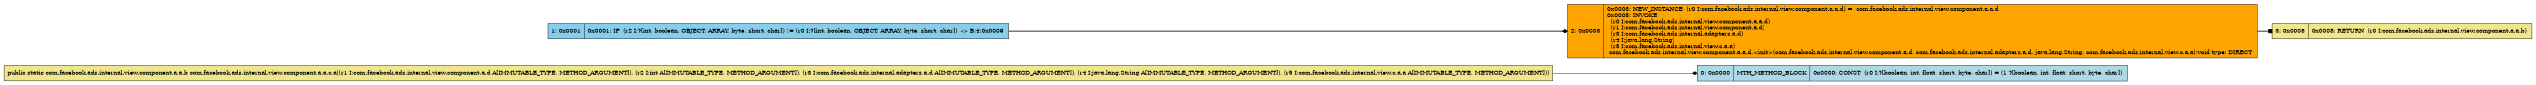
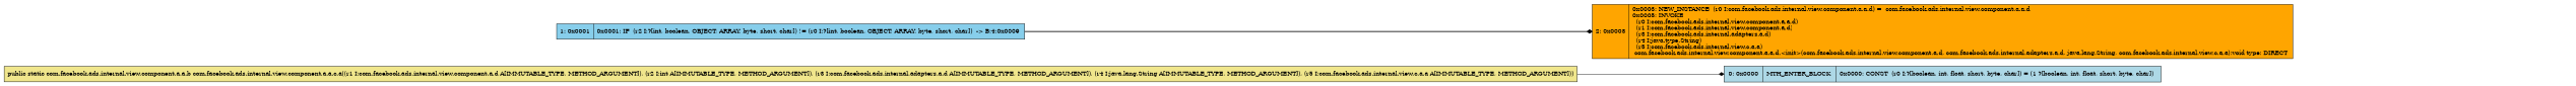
  digraph {
    rankdir=LR
    node [fillcolor=khaki shape=record style=filled]
    edge [arrowhead=diamond style=bold]
-   n1 [fillcolor=lightblue label="{0\:\ 0x0000|MTH_METHOD_BLOCK\l|0x0000: CONST  (r0 I:?[boolean, int, float, short, byte, char]) = (1 ?[boolean, int, float, short, byte, char]) \l}"]
+   n1 [fillcolor=lightblue label="{0\:\ 0x0000|MTH_ENTER_BLOCK\l|0x0000: CONST  (r0 I:?[boolean, int, float, short, byte, char]) = (1 ?[boolean, int, float, short, byte, char]) \l}"]
    n2 [fillcolor=skyblue label="{1\:\ 0x0001|0x0001: IF  (r2 I:?[int, boolean, OBJECT, ARRAY, byte, short, char]) != (r0 I:?[int, boolean, OBJECT, ARRAY, byte, short, char])  \-\> B:4:0x0009 \l}"]
-   n3 [fillcolor=orange label="{2\:\ 0x0003|0x0003: NEW_INSTANCE  (r0 I:com.facebook.ads.internal.view.component.a.a.d) =  com.facebook.ads.internal.view.component.a.a.d \l0x0005: INVOKE  \l  (r0 I:com.facebook.ads.internal.view.component.a.a.d)\l  (r1 I:com.facebook.ads.internal.view.component.a.d)\l  (r3 I:com.facebook.ads.internal.adapters.a.d)\l  (r4 I:java.lang.String)\l  (r5 I:com.facebook.ads.internal.view.c.a.a)\l com.facebook.ads.internal.view.component.a.a.d.\<init\>(com.facebook.ads.internal.view.component.a.d, com.facebook.ads.internal.adapters.a.d, java.lang.String, com.facebook.ads.internal.view.c.a.a):void type: DIRECT \l}"]
-   n4 [label="{3\:\ 0x0008|0x0008: RETURN  (r0 I:com.facebook.ads.internal.view.component.a.a.b) \l}"]
+   n3 [fillcolor=orange label="{2\:\ 0x0003|0x0003: NEW_INSTANCE  (r0 I:com.facebook.ads.internal.view.component.a.a.d) =  com.facebook.ads.internal.view.component.a.a.d \l0x0005: INVOKE  \l  (r0 I:com.facebook.ads.internal.view.component.a.a.d)\l  (r1 I:com.facebook.ads.internal.view.component.a.d)\l  (r3 I:com.facebook.ads.internal.adapters.a.d)\l  (r4 I:java.type.String)\l  (r5 I:com.facebook.ads.internal.view.c.a.a)\l com.facebook.ads.internal.view.component.a.a.d.\<init\>(com.facebook.ads.internal.view.component.a.d, com.facebook.ads.internal.adapters.a.d, java.lang.String, com.facebook.ads.internal.view.c.a.a):void type: DIRECT \l}"]
    n5 [label="{public static com.facebook.ads.internal.view.component.a.a.b com.facebook.ads.internal.view.component.a.a.c.a((r1 I:com.facebook.ads.internal.view.component.a.d A[IMMUTABLE_TYPE, METHOD_ARGUMENT]), (r2 I:int A[IMMUTABLE_TYPE, METHOD_ARGUMENT]), (r3 I:com.facebook.ads.internal.adapters.a.d A[IMMUTABLE_TYPE, METHOD_ARGUMENT]), (r4 I:java.lang.String A[IMMUTABLE_TYPE, METHOD_ARGUMENT]), (r5 I:com.facebook.ads.internal.view.c.a.a A[IMMUTABLE_TYPE, METHOD_ARGUMENT])) }"]
    n2 -> n3
-   n3 -> n4 [arrowhead=box]
    n5 -> n1 [style=solid]
  }
